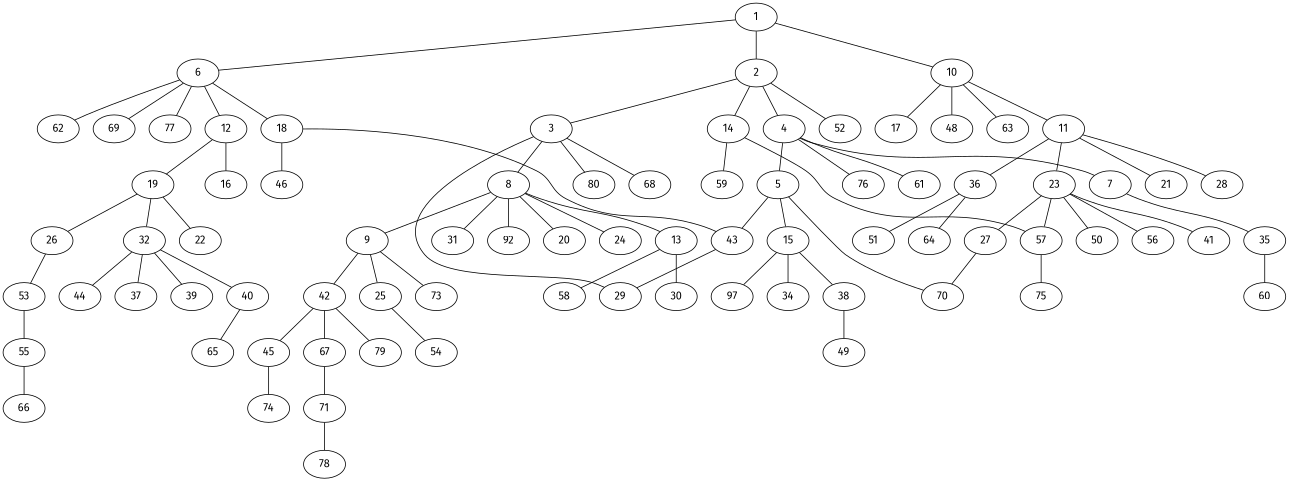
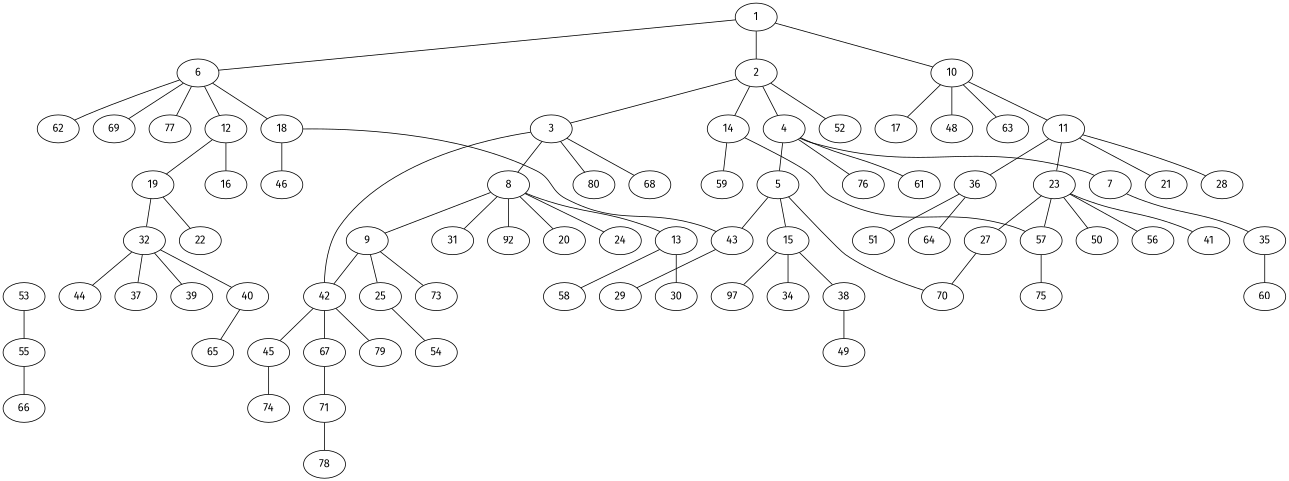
  graph {
    fontname="Fira Sans"
    node [fontname="Fira Sans"]
    edge [fontname="Fira Sans"]
    1
    2
    6
    10
    3
    4
    14
    52
    12
    18
    62
    69
    77
    11
    17
    48
    63
    8
    29
    68
    80
    5
    7
    61
    76
    57
    59
    16
    19
    43
    46
    21
    23
    28
    36
    9
    13
    20
    24
    31
    n41 [label=92]
    15
    70
    35
    75
    25
    42
    73
    30
    58
    34
    38
    n53 [label=97]
    60
    49
    22
-   26
    32
    54
    45
    67
    79
    74
    71
    27
    41
    50
    56
    51
    64
    53
    37
    39
    40
    44
    55
    65
    66
    78
    1 -- 2
    1 -- 6
    1 -- 10
    2 -- 3
    2 -- 4
    2 -- 14
    2 -- 52
    6 -- 12
    6 -- 18
    6 -- 62
    6 -- 69
    6 -- 77
    10 -- 11
    10 -- 17
    10 -- 48
    10 -- 63
    3 -- 8
-   3 -- 29
+   3 -- 42
    3 -- 68
    3 -- 80
    4 -- 5
    4 -- 7
    4 -- 61
    4 -- 76
    14 -- 57
    14 -- 59
    12 -- 16
    12 -- 19
    18 -- 43
    18 -- 46
    11 -- 21
    11 -- 23
    11 -- 28
    11 -- 36
    8 -- 9
    8 -- 13
    8 -- 20
    8 -- 24
    8 -- 31
    8 -- n41
    5 -- 43
    5 -- 15
    5 -- 70
    7 -- 35
    57 -- 75
    19 -- 22
-   19 -- 26
    19 -- 32
    43 -- 29
    23 -- 57
    23 -- 27
    23 -- 41
    23 -- 50
    23 -- 56
    36 -- 51
    36 -- 64
    9 -- 25
    9 -- 42
    9 -- 73
    13 -- 30
    13 -- 58
    15 -- 34
    15 -- 38
    15 -- n53
    35 -- 60
    25 -- 54
    42 -- 45
    42 -- 67
    42 -- 79
    38 -- 49
-   26 -- 53
    32 -- 37
    32 -- 39
    32 -- 40
    32 -- 44
    45 -- 74
    67 -- 71
    71 -- 78
    27 -- 70
    53 -- 55
    40 -- 65
    55 -- 66
  }
